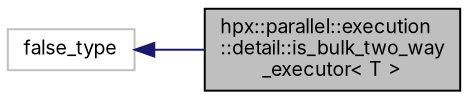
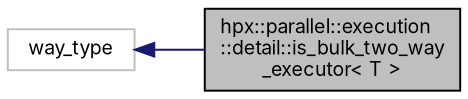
  digraph {
    rankdir=LR
    fontname=Inter
    node [fontname=Inter fontsize=10 shape=record style=filled]
    n1 [color=black fillcolor=grey75 fontcolor=black height=0.2 label="hpx::parallel::execution\l::detail::is_bulk_two_way\l_executor\< T \>" width=0.4]
-   n2 [color=grey75 fillcolor=white height=0.2 label=false_type width=0.4]
+   n2 [color=grey75 fillcolor=white height=0.2 label=way_type width=0.4]
    n2 -> n1 [color=midnightblue dir=back fontname=Inter fontsize=10 labelfontname=Helvetica labelfontsize=10 style=solid]
  }
